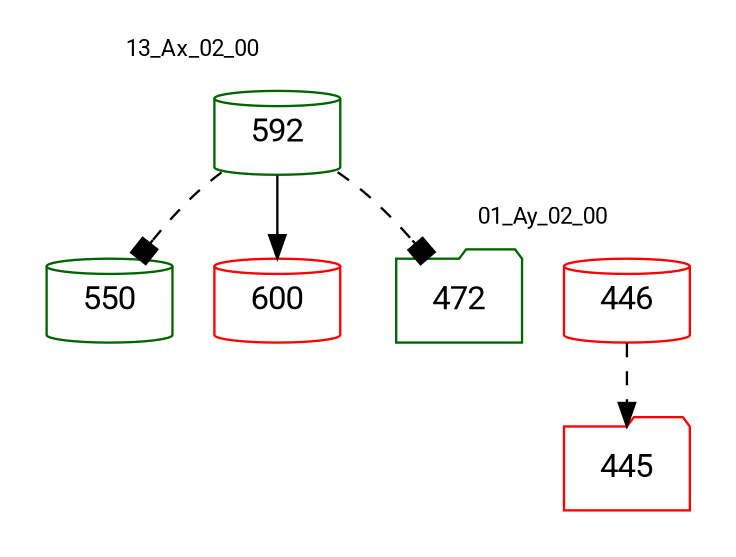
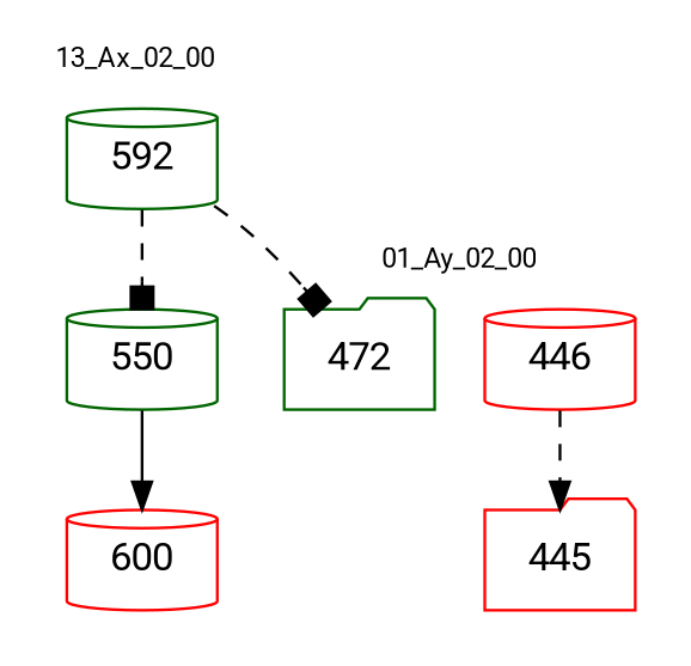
  digraph {
    fontname=Roboto
    node [color=red fontname=Roboto shape=cylinder]
    edge [arrowhead=normal color=black fontname=Roboto style=dashed]
    n1 [label=446]
    n2 [label=445 shape=folder]
    n3 [color=darkgreen label=472 shape=folder]
    n4 [color=darkgreen label=592]
    n5 [color=darkgreen label=550]
    n6 [label=600]
    subgraph cluster_1 {
      color=white
      fontsize=10
      label="01_Ay_02_00"
      n1
      n2
      n3
    }
    subgraph cluster_2 {
      color=white
      fontsize=10
      label="13_Ax_02_00"
      n4
      n5
      n6
    }
    n1 -> n2
    n4 -> n3 [arrowhead=box]
    n4 -> n5 [arrowhead=box]
-   n4 -> n6 [style=solid]
+   n5 -> n6 [style=solid]
  }
